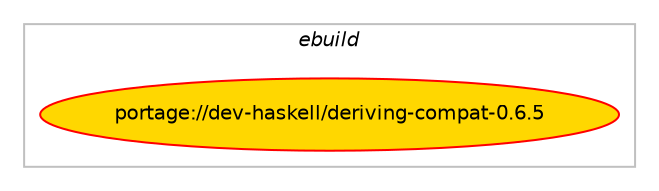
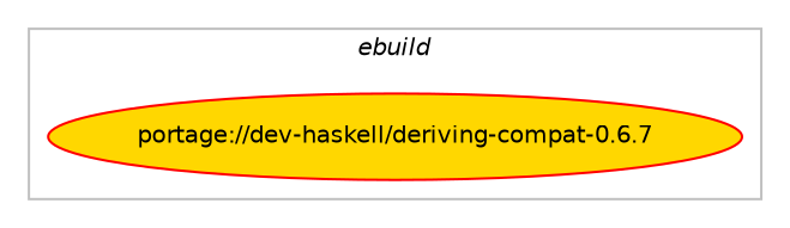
  digraph {
    compound=true
    concentrate=true
    fontname=Helvetica
    fontsize=10
    newrank=true
    rankdir=LR
    ranksep=1.5
-   n1 [color=red fontname=Helvetica fontsize=10 label="portage://dev-haskell/deriving-compat-0.6.5" width=4 style=filled fillcolor=gold]
+   n1 [color=red fontname=Helvetica fontsize=10 label="portage://dev-haskell/deriving-compat-0.6.7" width=4 style=filled fillcolor=gold]
    subgraph cluster_1 {
      color=gray
      label=<<i>ebuild</i>>
      n1
    }
    subgraph cluster_2 {
      color=gray
      label=<<i>dependencies</i>>
      subgraph cluster_3 {
        color=gray
        fillcolor="#eeeeee"
        label=<<i>compile</i>>
        style=filled
      }
      subgraph cluster_4 {
        color=gray
        fillcolor="#eeeeee"
        label=<<i>compile and run</i>>
        style=filled
      }
      subgraph cluster_5 {
        color=gray
        fillcolor="#eeeeee"
        label=<<i>run</i>>
        style=filled
      }
    }
    subgraph cluster_6 {
      color=gray
      label=<<i>candidates</i>>
      rank=same
    }
  }
